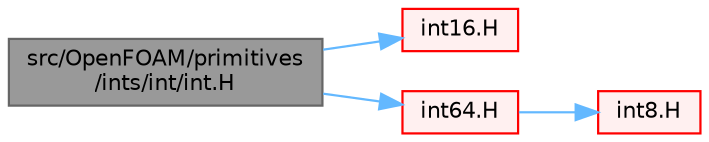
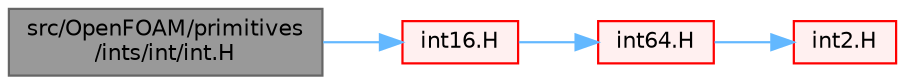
  digraph {
    rankdir=LR
    node [color=red fillcolor="#FFF0F0" fontname=Helvetica fontsize=10 shape=box style=filled]
    edge [color=steelblue1 fontname=Helvetica fontsize=10 labelfontname=Helvetica labelfontsize=10 style=solid]
    n1 [color=gray40 fillcolor=grey60 fontcolor=black height=0.2 label="src/OpenFOAM/primitives\l/ints/int/int.H" width=0.4]
    n2 [height=0.2 label="int16.H" width=0.4]
    n3 [height=0.2 label="int64.H" width=0.4]
-   n4 [height=0.2 label="int8.H" width=0.4]
+   n4 [height=0.2 label="int2.H" width=0.4]
    n1 -> n2
-   n1 -> n3
+   n2 -> n3
    n3 -> n4
  }
